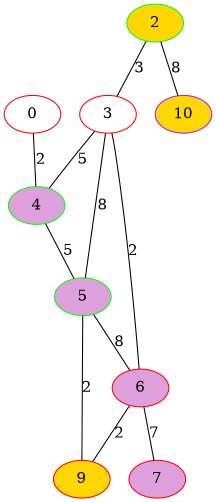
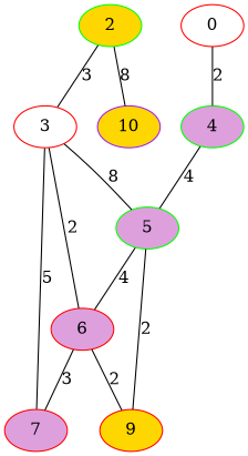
  graph {
    node [color=red fillcolor=plum style=filled weight=1]
    0 [fillcolor=white]
    4 [color=green]
    5 [color=green weight=2]
    2 [color=green fillcolor=gold weight=2]
    3 [fillcolor=white]
    10 [color=purple fillcolor=gold weight=4]
    6
    7
    9 [fillcolor=gold]
    0 -- 4 [label=2]
-   4 -- 5 [label=5]
-   5 -- 6 [label=8]
+   4 -- 5 [label=4]
+   5 -- 6 [label=4]
    5 -- 9 [label=2]
    2 -- 3 [label=3]
    2 -- 10 [label=8]
    3 -- 5 [label=8]
    3 -- 6 [label=2]
-   3 -- 4 [label=5]
-   6 -- 7 [label=7]
+   3 -- 7 [label=5]
+   6 -- 7 [label=3]
    6 -- 9 [label=2]
  }
